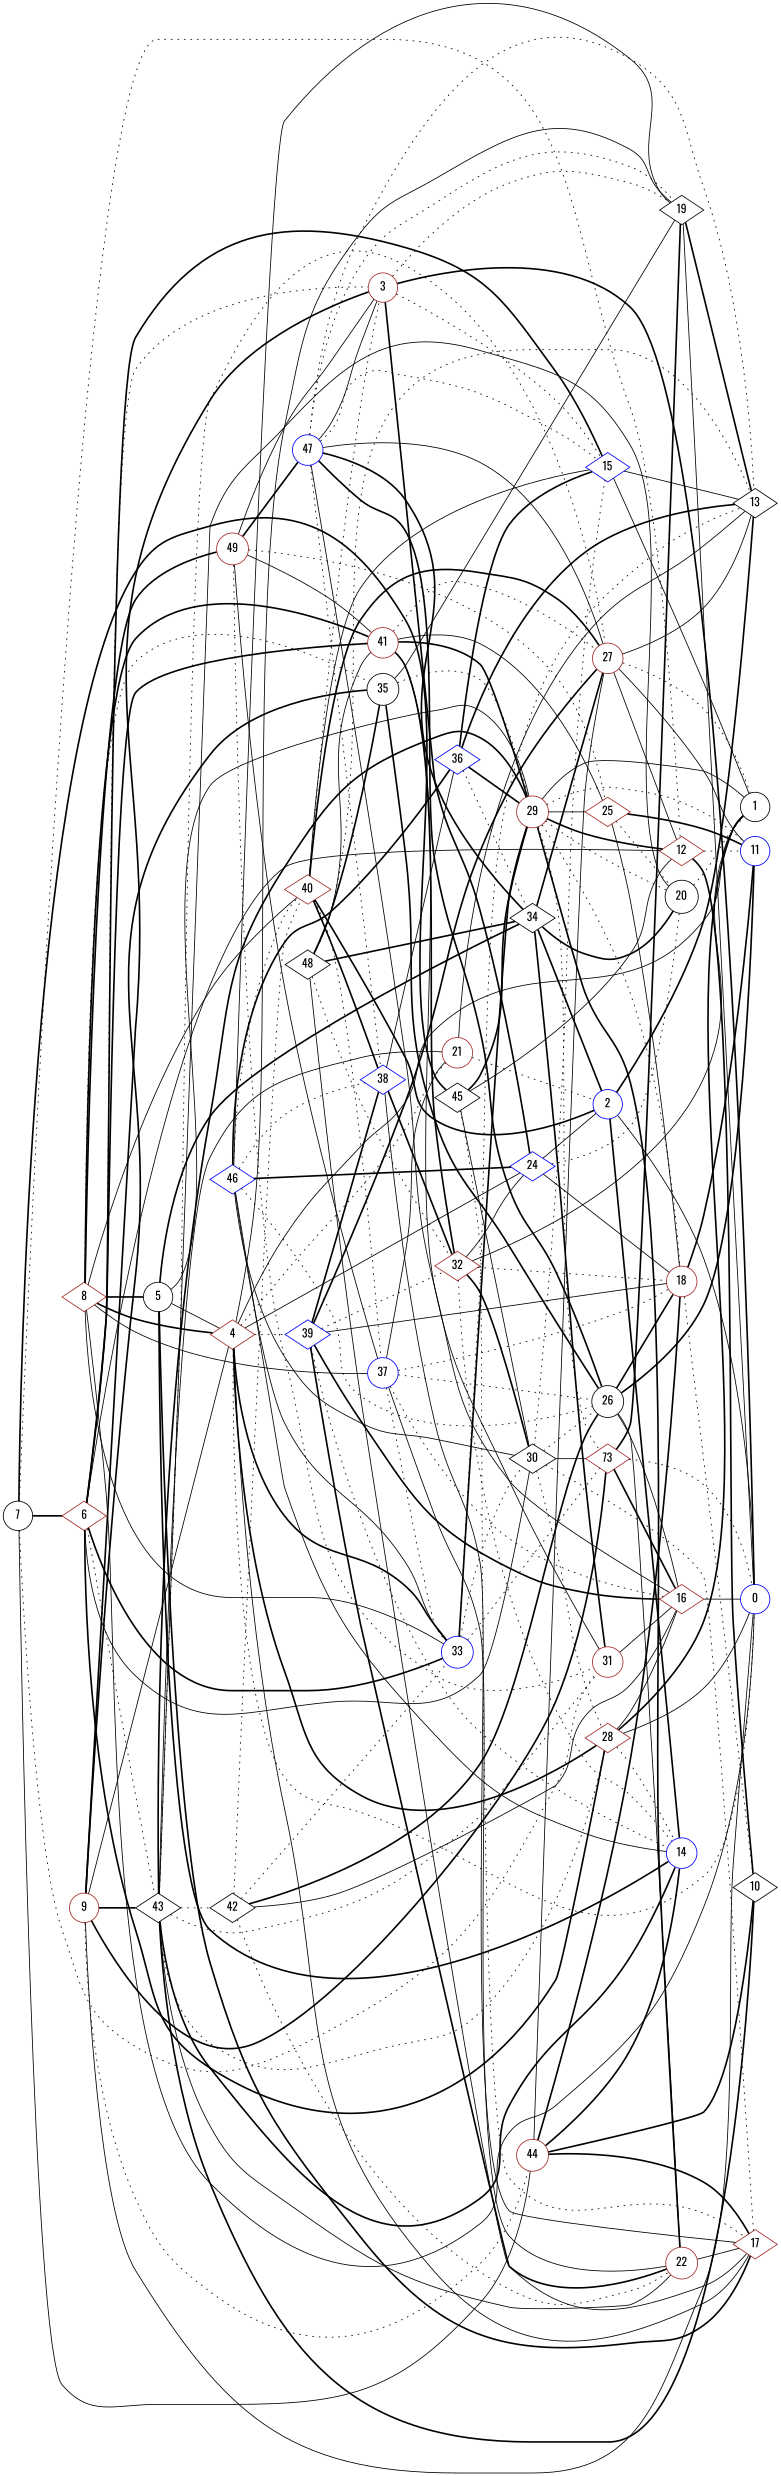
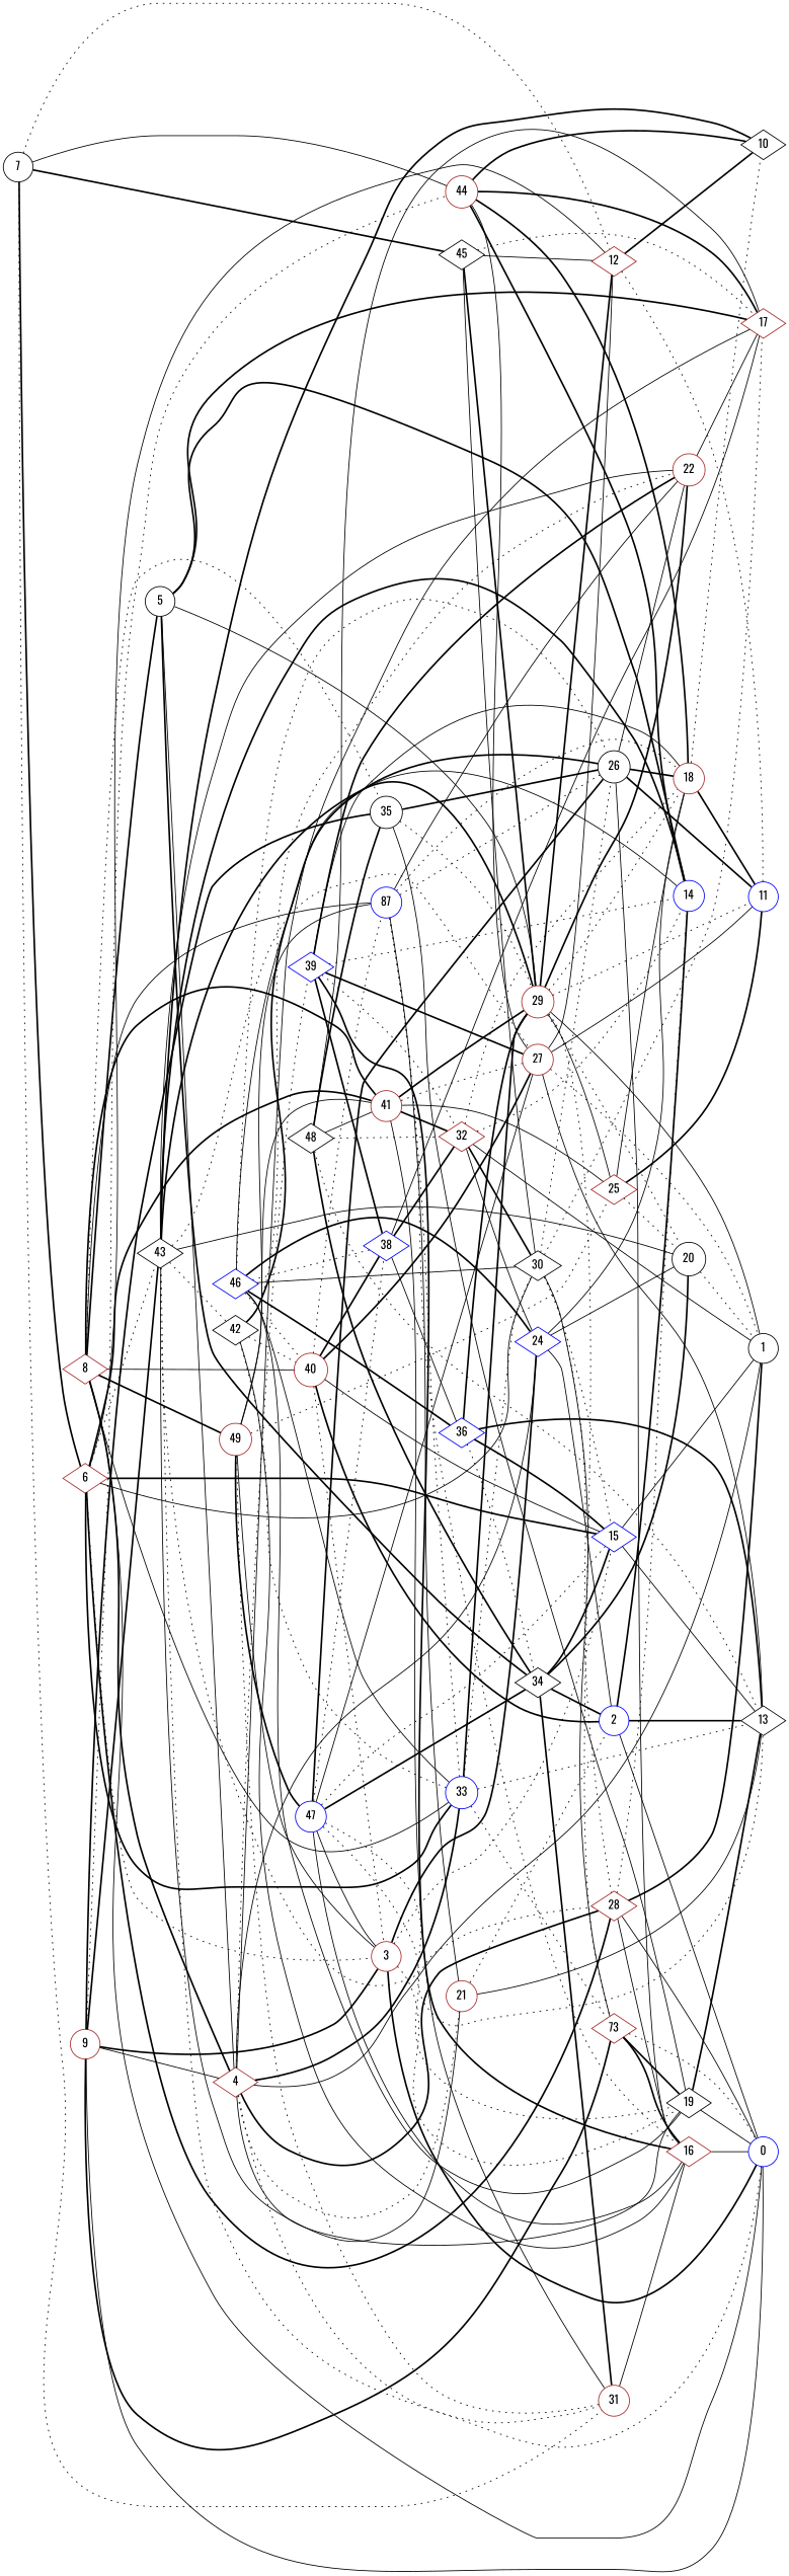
  digraph {
    fontname=Oswald
    rankdir=LR
    node [color=brown fontname=Oswald shape=diamond]
    edge [color=black dir=none fontname=Oswald style=bold]
    42 [color=black]
    22 [shape=circle]
    26 [color=black shape=circle]
    33 [color=blue shape=circle]
    16
-   40
+   40 [shape=circle]
    17
    11 [color=blue shape=circle]
    18 [shape=circle]
    49 [shape=circle]
    25
    41 [shape=circle]
    31 [shape=circle]
-   37 [color=blue shape=circle]
+   37 [color=blue shape=circle label=87]
    47 [color=blue shape=circle]
    3 [shape=circle]
    20 [color=black shape=circle]
    27 [shape=circle]
    29 [shape=circle]
    32
    21 [shape=circle]
    8
    0 [color=blue shape=circle]
    5 [color=black shape=circle]
    4
    35 [color=black shape=circle]
    34 [color=black]
    14 [color=blue shape=circle]
    13 [color=black]
    n30 [label=73]
    30 [color=black]
    19 [color=black]
    38 [color=blue]
    15 [color=blue]
    36 [color=blue]
    28
    46 [color=blue]
    24 [color=blue]
    2 [color=blue shape=circle]
    43 [color=black]
    10 [color=black]
    1 [color=black shape=circle]
    9 [shape=circle]
    44 [shape=circle]
    39 [color=blue]
    12
    48 [color=black]
    45 [color=black]
    6
    7 [color=black shape=circle]
    subgraph sub_1 {
      42
      22
      26
      33
      16
      40
      17
      11
      18
      49
      25
      41
      31
      37
      47
      3
      20
      27
      29
      32
      21
      8
      0
      5
      4
      35
      34
      14
      13
      n30
      30
      19
      38
      15
      36
      28
      46
      24
      2
      43
      10
      1
      9
      44
      39
      12
      48
      45
      6
      7
    }
    42 -> 22 [style=dotted]
    42 -> 26
    42 -> 33 [style=dotted]
    42 -> 16 [style=solid]
    42 -> 40 [style=dotted]
    22 -> 17 [style=solid]
    26 -> 22 [style=solid]
    26 -> 16 [style=solid]
    26 -> 11
    26 -> 18
    33 -> 29
    33 -> 13 [style=dotted]
    33 -> n30 [style=dotted]
    33 -> 30 [style=dotted]
    16 -> 0 [style=solid]
    40 -> 37 [style=dotted]
    40 -> 3 [style=dotted]
    40 -> 27
    40 -> 38
    40 -> 15 [style=solid]
    40 -> 2
    18 -> 11
    18 -> 10 [style=dotted]
    49 -> 25 [style=dotted]
    49 -> 41 [style=solid]
    49 -> 31 [style=dotted]
    49 -> 37 [style=solid]
    49 -> 47
    49 -> 3 [style=solid]
    25 -> 11
    25 -> 18 [style=solid]
    25 -> 20 [style=dotted]
    41 -> 25 [style=solid]
    41 -> 31 [style=solid]
    41 -> 27 [style=dotted]
    41 -> 29
    41 -> 32
    31 -> 16 [style=solid]
    37 -> 22 [style=solid]
    37 -> 26 [style=dotted]
    37 -> 33 [style=dotted]
    37 -> 16 [style=dotted]
    37 -> 18 [style=dotted]
    37 -> 21 [style=solid]
    47 -> 26
    47 -> 16 [style=solid]
    47 -> 3 [style=solid]
    47 -> 27 [style=solid]
    47 -> 34
    47 -> 13 [style=dotted]
    47 -> 19 [style=dotted]
    47 -> 38 [style=dotted]
    47 -> 15 [style=dotted]
    3 -> 0
    3 -> 19 [style=dotted]
    3 -> 15 [style=dotted]
    3 -> 24
    20 -> 1 [style=dotted]
    27 -> 11 [style=solid]
    27 -> 13 [style=solid]
    27 -> 1 [style=dotted]
    27 -> 12 [style=solid]
    29 -> 22
    29 -> 11 [style=dotted]
    29 -> 18 [style=dotted]
    29 -> 25 [style=solid]
    29 -> 20 [style=dotted]
    29 -> n30 [style=dotted]
    29 -> 1 [style=solid]
    29 -> 12
    32 -> 18 [style=dotted]
    32 -> 14 [style=dotted]
    32 -> 30
    32 -> 24 [style=solid]
    32 -> 1 [style=solid]
    21 -> 13 [style=solid]
    21 -> 2 [style=dotted]
    8 -> 33 [style=solid]
    8 -> 40 [style=solid]
    8 -> 49
    8 -> 41
    8 -> 37 [style=solid]
    8 -> 0 [style=solid]
    8 -> 5
    8 -> 4
    8 -> 35 [style=dotted]
    5 -> 17
    5 -> 29 [style=solid]
    5 -> 4 [style=solid]
    5 -> 34
    5 -> 14
    4 -> 33
    4 -> 17 [style=solid]
    4 -> 21 [style=dotted]
    4 -> 0 [style=dotted]
    4 -> 19 [style=solid]
    4 -> 28
    4 -> 24 [style=solid]
    4 -> 1 [style=solid]
    4 -> 39 [style=dotted]
    35 -> 26
    35 -> 29 [style=dotted]
    35 -> 19 [style=solid]
    34 -> 31
    34 -> 20
-   34 -> 27
+   34 -> 15
    34 -> 2
    n30 -> 16
    n30 -> 0 [style=dotted]
    n30 -> 19
    30 -> 26 [style=dotted]
    30 -> 17 [style=dotted]
    30 -> n30 [style=solid]
    30 -> 15 [style=dotted]
    30 -> 28 [style=dotted]
    19 -> 0 [style=solid]
    19 -> 13
    38 -> 17 [style=solid]
    38 -> 32
    38 -> 36 [style=solid]
    15 -> 13 [style=solid]
    15 -> 1 [style=solid]
    36 -> 29
    36 -> 34 [style=dotted]
    36 -> 13
    36 -> 15
    28 -> 16 [style=solid]
    28 -> 0 [style=solid]
    28 -> 14 [style=dotted]
    28 -> 1
    46 -> 26 [style=dotted]
    46 -> 33 [style=solid]
    46 -> 40 [style=dotted]
    46 -> 14 [style=solid]
    46 -> 30 [style=solid]
    46 -> 19 [style=solid]
    46 -> 38 [style=dotted]
    46 -> 36
    46 -> 24
    24 -> 18 [style=solid]
-   24 -> 20 [style=dotted]
+   24 -> 20 [style=solid]
    24 -> 2 [style=solid]
    2 -> 0 [style=solid]
    2 -> 14
    2 -> 13
    43 -> 42 [style=dotted]
    43 -> 22 [style=solid]
    43 -> 31 [style=dotted]
    43 -> 20 [style=solid]
    43 -> 27 [style=dotted]
    43 -> 29
    43 -> 21 [style=solid]
    43 -> 14
    43 -> 28 [style=dotted]
    43 -> 10
    9 -> 3
    9 -> 0 [style=solid]
    9 -> 4 [style=solid]
    9 -> 35
    9 -> n30
    9 -> 43
    9 -> 44 [style=dotted]
    44 -> 17
    44 -> 18
    44 -> 27 [style=solid]
    44 -> 14
    44 -> 10
    39 -> 22
    39 -> 16
    39 -> 18 [style=solid]
    39 -> 27
    39 -> 32 [style=dotted]
    39 -> 14 [style=dotted]
    39 -> 38
    12 -> 11 [style=dotted]
    12 -> 10
    48 -> 17 [style=solid]
    48 -> 41 [style=solid]
    48 -> 32 [style=dotted]
    48 -> 35
    48 -> 34
    48 -> 13 [style=dotted]
    45 -> 17 [style=dotted]
    45 -> 29
    45 -> 30 [style=solid]
    45 -> 12 [style=solid]
    6 -> 33
    6 -> 41
    6 -> 3 [style=dotted]
    6 -> 30 [style=solid]
    6 -> 15
    6 -> 28
    6 -> 43 [style=dotted]
    6 -> 12 [style=solid]
    7 -> 31 [style=dotted]
    7 -> 44 [style=solid]
    7 -> 12 [style=dotted]
    7 -> 45
    7 -> 6
  }
